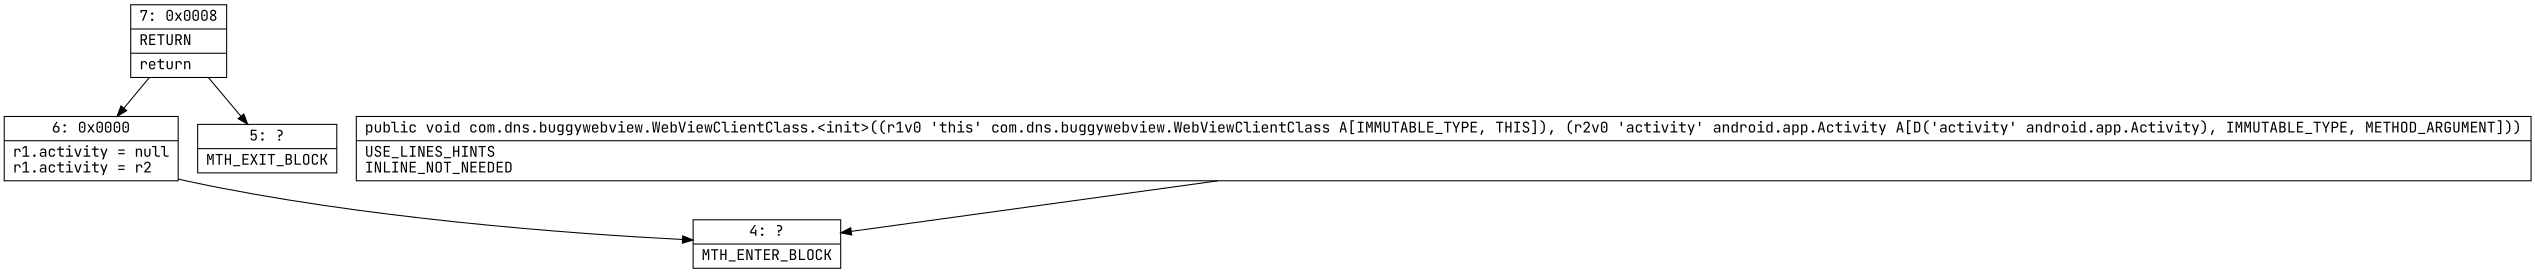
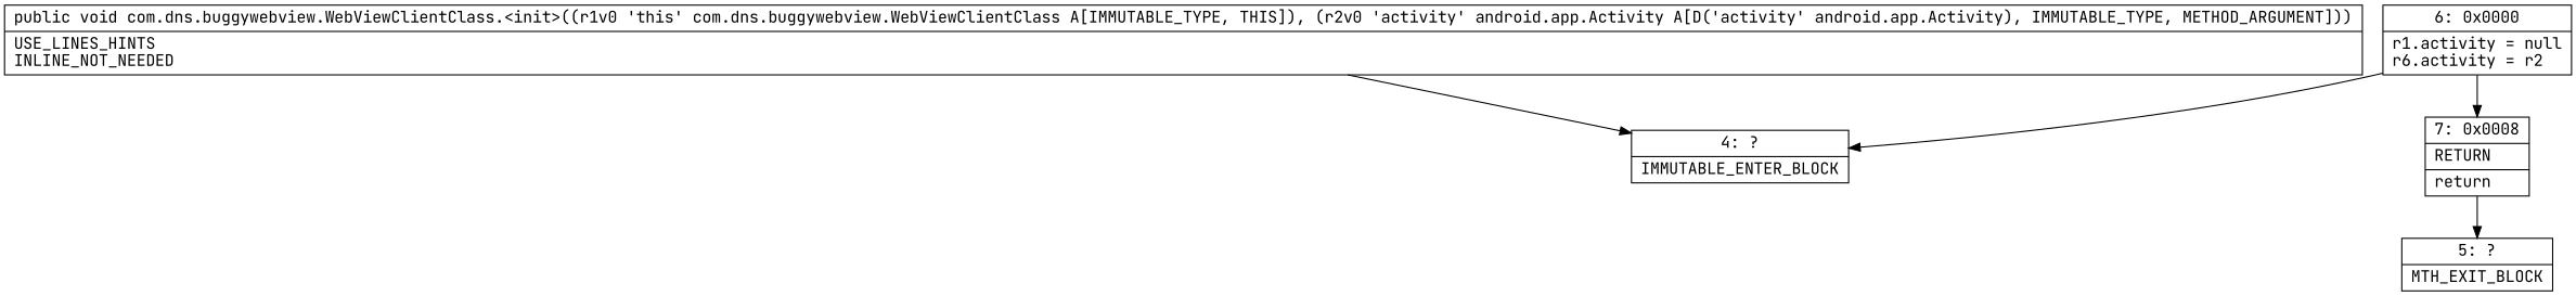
  digraph {
    fontname="JetBrains Mono"
    node [fontname="JetBrains Mono" shape=record]
    edge [fontname="JetBrains Mono"]
-   n1 [label="{4\:\ ?|MTH_ENTER_BLOCK\l}"]
-   n2 [label="{6\:\ 0x0000|r1.activity = null\lr1.activity = r2\l}"]
+   n1 [label="{4\:\ ?|IMMUTABLE_ENTER_BLOCK\l}"]
+   n2 [label="{6\:\ 0x0000|r1.activity = null\lr6.activity = r2\l}"]
    n3 [label="{7\:\ 0x0008|RETURN\l|return\l}"]
    n4 [label="{5\:\ ?|MTH_EXIT_BLOCK\l}"]
    n5 [label="{public void com.dns.buggywebview.WebViewClientClass.\<init\>((r1v0 'this' com.dns.buggywebview.WebViewClientClass A[IMMUTABLE_TYPE, THIS]), (r2v0 'activity' android.app.Activity A[D('activity' android.app.Activity), IMMUTABLE_TYPE, METHOD_ARGUMENT]))  | USE_LINES_HINTS\lINLINE_NOT_NEEDED\l}"]
    n2 -> n1
-   n3 -> n2
+   n2 -> n3
    n3 -> n4
    n5 -> n1
  }
